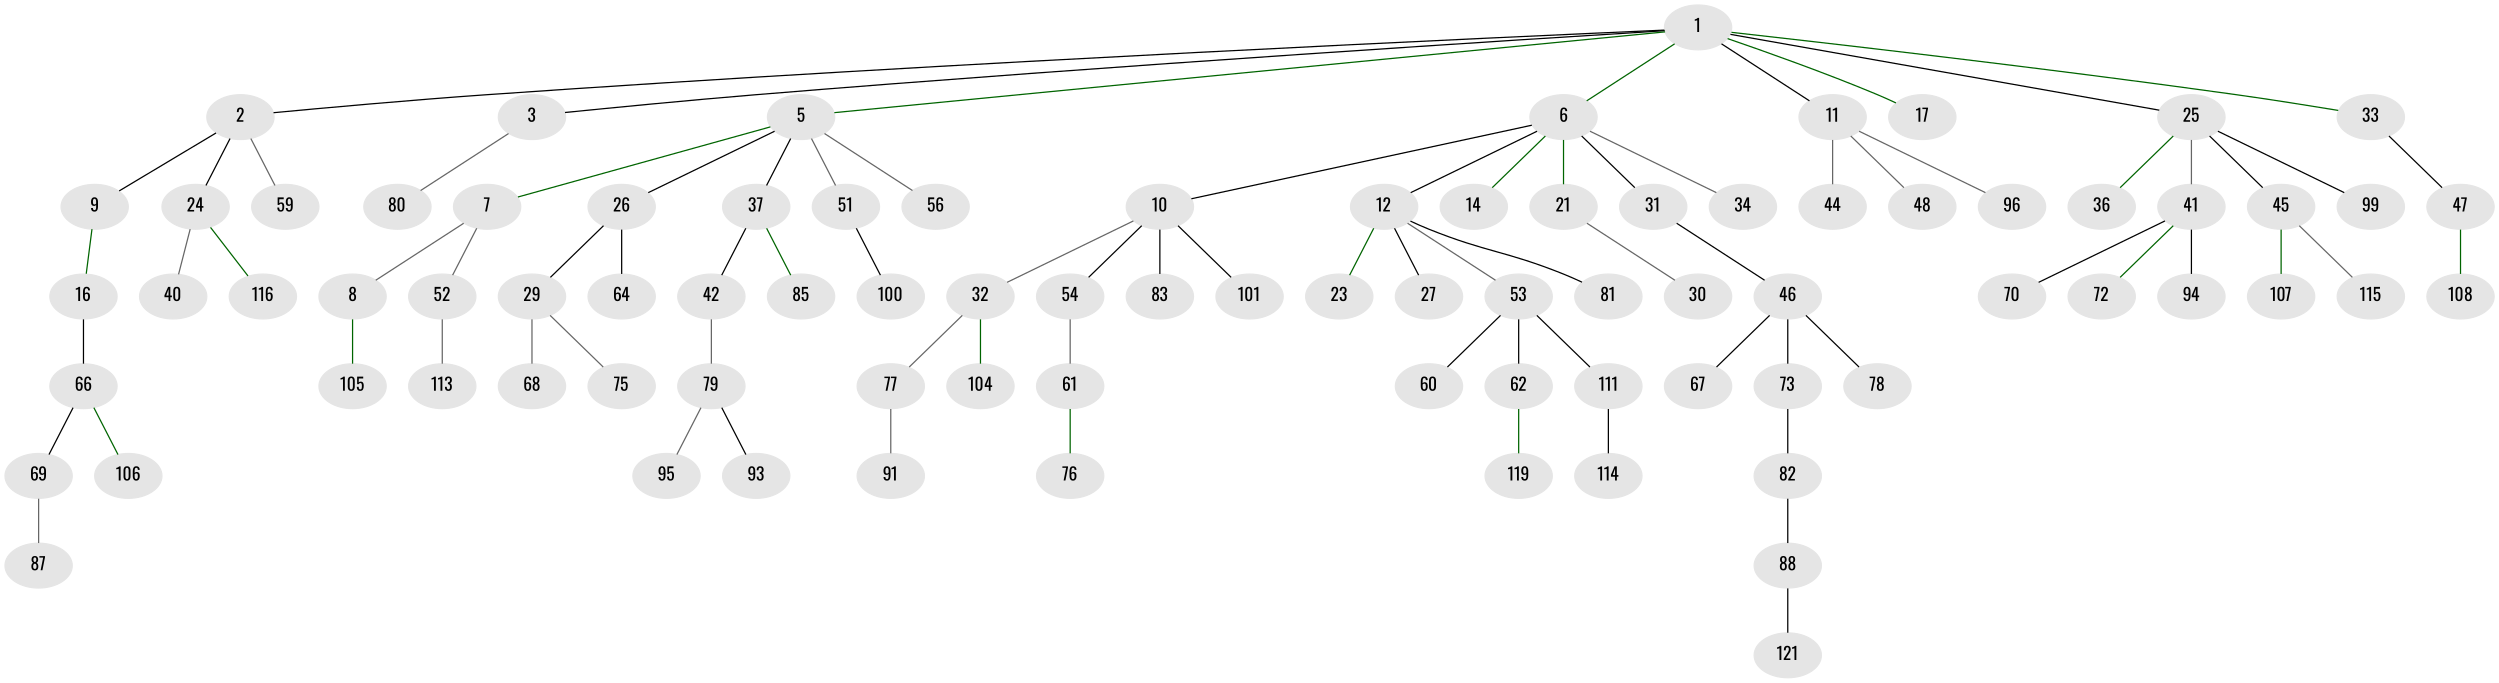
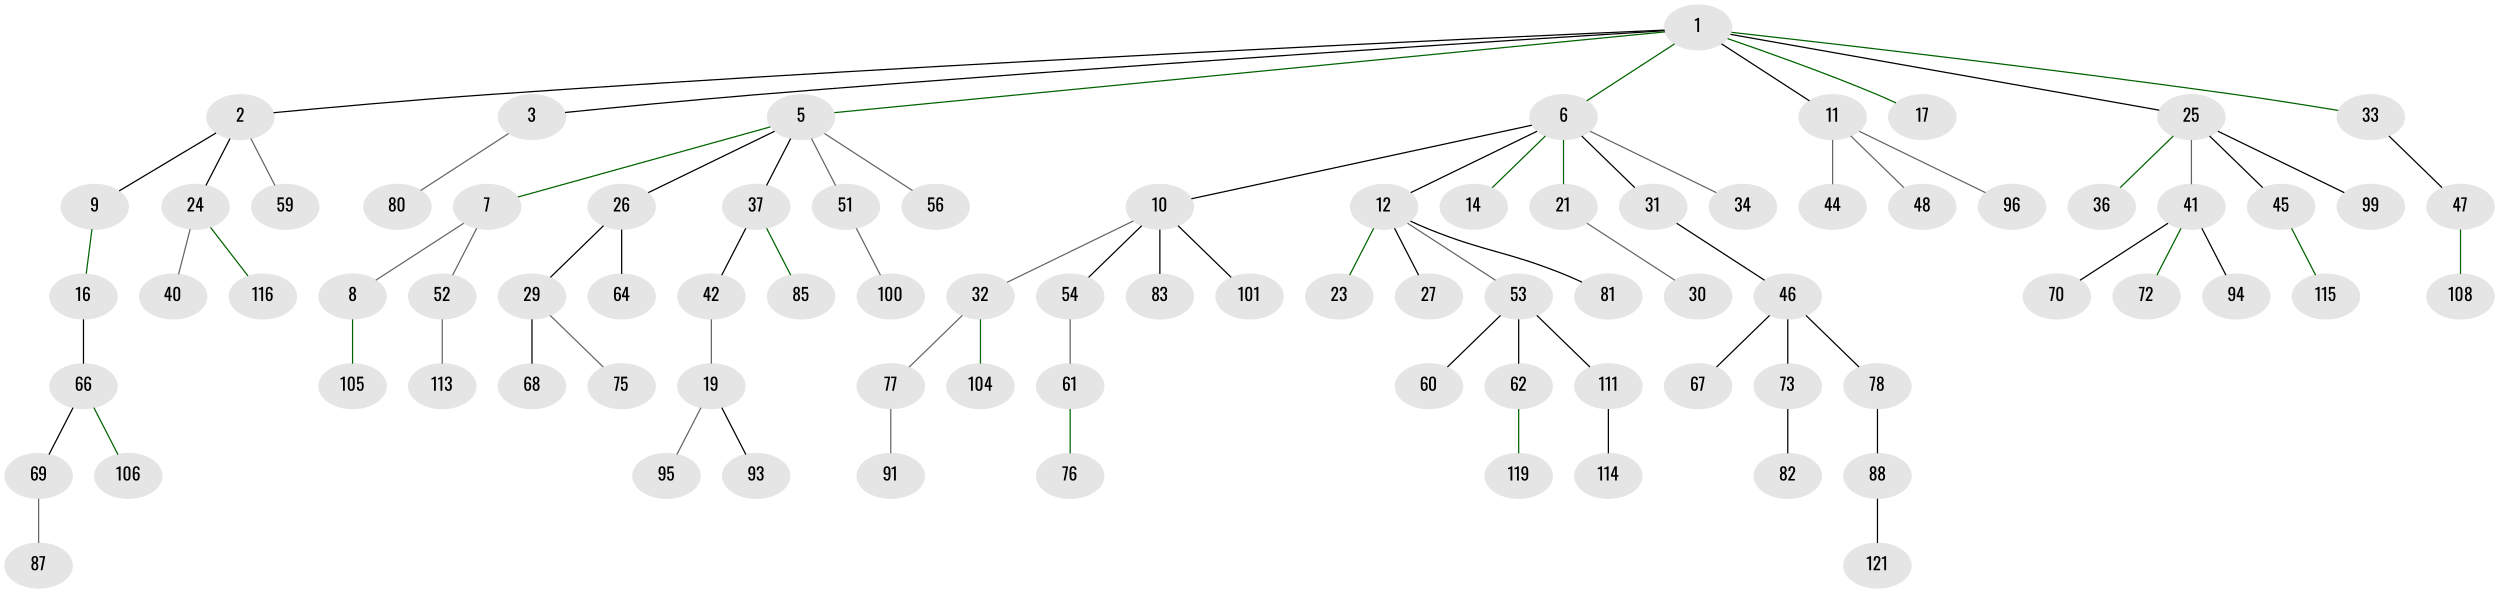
  graph {
    fontname=Oswald
    node [color=gray90 fontname=Oswald style=filled]
    edge [color=black fontname=Oswald]
    1 [super="+4"]
    2
    3
    5 [super="+19"]
    6 [super="+13"]
    11 [super="+28"]
    17 [super="+122"]
    25 [super="+38"]
    33 [super="+39"]
    9 [super="+50"]
    24 [super="+35"]
    59
    80
    7 [super="+117"]
    26 [super="+49"]
    37
    51 [super="+89"]
    56 [super="+84"]
    10 [super="+20"]
    12 [super="+18"]
    14
    21
    31
    34
    44
    48
    96
    36 [super="+120"]
    41 [super="+43"]
    45 [super="+74"]
    99
    47 [super="+90"]
    16 [super="+22"]
    40
    116
    8 [super="+15"]
    52 [super="+112"]
    29 [super="+65"]
    64
    42
    85
    100
    32
    54 [super="+55"]
    83
    101
    23 [super="+72"]
    27
    53 [super="+58"]
    81
    30 [super="+110"]
    46 [super="+57"]
    105
    113
    66 [super="+92"]
    77 [super="+97"]
    104
    61
    60
    62 [super="+63"]
    111
    69
    106
    70
    n65 [label=72 super="+86"]
    94
-   107
    115
    68
    75
    67
    73
    78 [super="+102"]
    91
    108
-   79 [super="+93"]
+   79 [super="+93" label=19]
    95
    n78 [label=93]
    82 [super="+118"]
    88 [super="+109"]
    119
    114
    76
    87 [super="+103"]
    121
    1 -- 2
    1 -- 3
    1 -- 5 [color=darkgreen]
    1 -- 6 [color=darkgreen]
    1 -- 11
    1 -- 17 [color=darkgreen]
    1 -- 25
    1 -- 33 [color=darkgreen]
    2 -- 9
    2 -- 24
    2 -- 59 [color=gray40]
    3 -- 80 [color=gray40]
    5 -- 7 [color=darkgreen]
    5 -- 26
    5 -- 37
    5 -- 51 [color=gray40]
    5 -- 56 [color=gray40]
    6 -- 10
    6 -- 12
    6 -- 14 [color=darkgreen]
    6 -- 21 [color=darkgreen]
    6 -- 31
    6 -- 34 [color=gray40]
    11 -- 44 [color=gray40]
    11 -- 48 [color=gray40]
    11 -- 96 [color=gray40]
    25 -- 36 [color=darkgreen]
    25 -- 41 [color=gray40]
    25 -- 45
    25 -- 99
    33 -- 47
    9 -- 16 [color=darkgreen]
    24 -- 40 [color=gray40]
    24 -- 116 [color=darkgreen]
    7 -- 8 [color=gray40]
    7 -- 52 [color=gray40]
    26 -- 29
    26 -- 64
    37 -- 42
    37 -- 85 [color=darkgreen]
-   51 -- 100
+   51 -- 100 [color=gray40]
    10 -- 32 [color=gray40]
    10 -- 54
    10 -- 83
    10 -- 101
    12 -- 23 [color=darkgreen]
    12 -- 27
    12 -- 53 [color=gray40]
    12 -- 81
    21 -- 30 [color=gray40]
    31 -- 46
    41 -- 70
    41 -- n65 [color=darkgreen]
    41 -- 94
-   45 -- 107 [color=darkgreen]
-   45 -- 115 [color=gray40]
+   45 -- 115 [color=darkgreen]
    47 -- 108 [color=darkgreen]
    16 -- 66
    8 -- 105 [color=darkgreen]
    52 -- 113 [color=gray40]
-   29 -- 68 [color=gray40]
+   29 -- 68
    29 -- 75 [color=gray40]
    42 -- 79 [color=gray40]
    32 -- 77 [color=gray40]
    32 -- 104 [color=darkgreen]
    54 -- 61 [color=gray40]
    53 -- 60
    53 -- 62
    53 -- 111
    46 -- 67
    46 -- 73
    46 -- 78
    66 -- 69
    66 -- 106 [color=darkgreen]
    77 -- 91 [color=gray40]
    61 -- 76 [color=darkgreen]
    62 -- 119 [color=darkgreen]
    111 -- 114
    69 -- 87 [color=gray40]
    73 -- 82
-   82 -- 88
+   78 -- 88
    79 -- 95 [color=gray40]
    79 -- n78
    88 -- 121
  }
